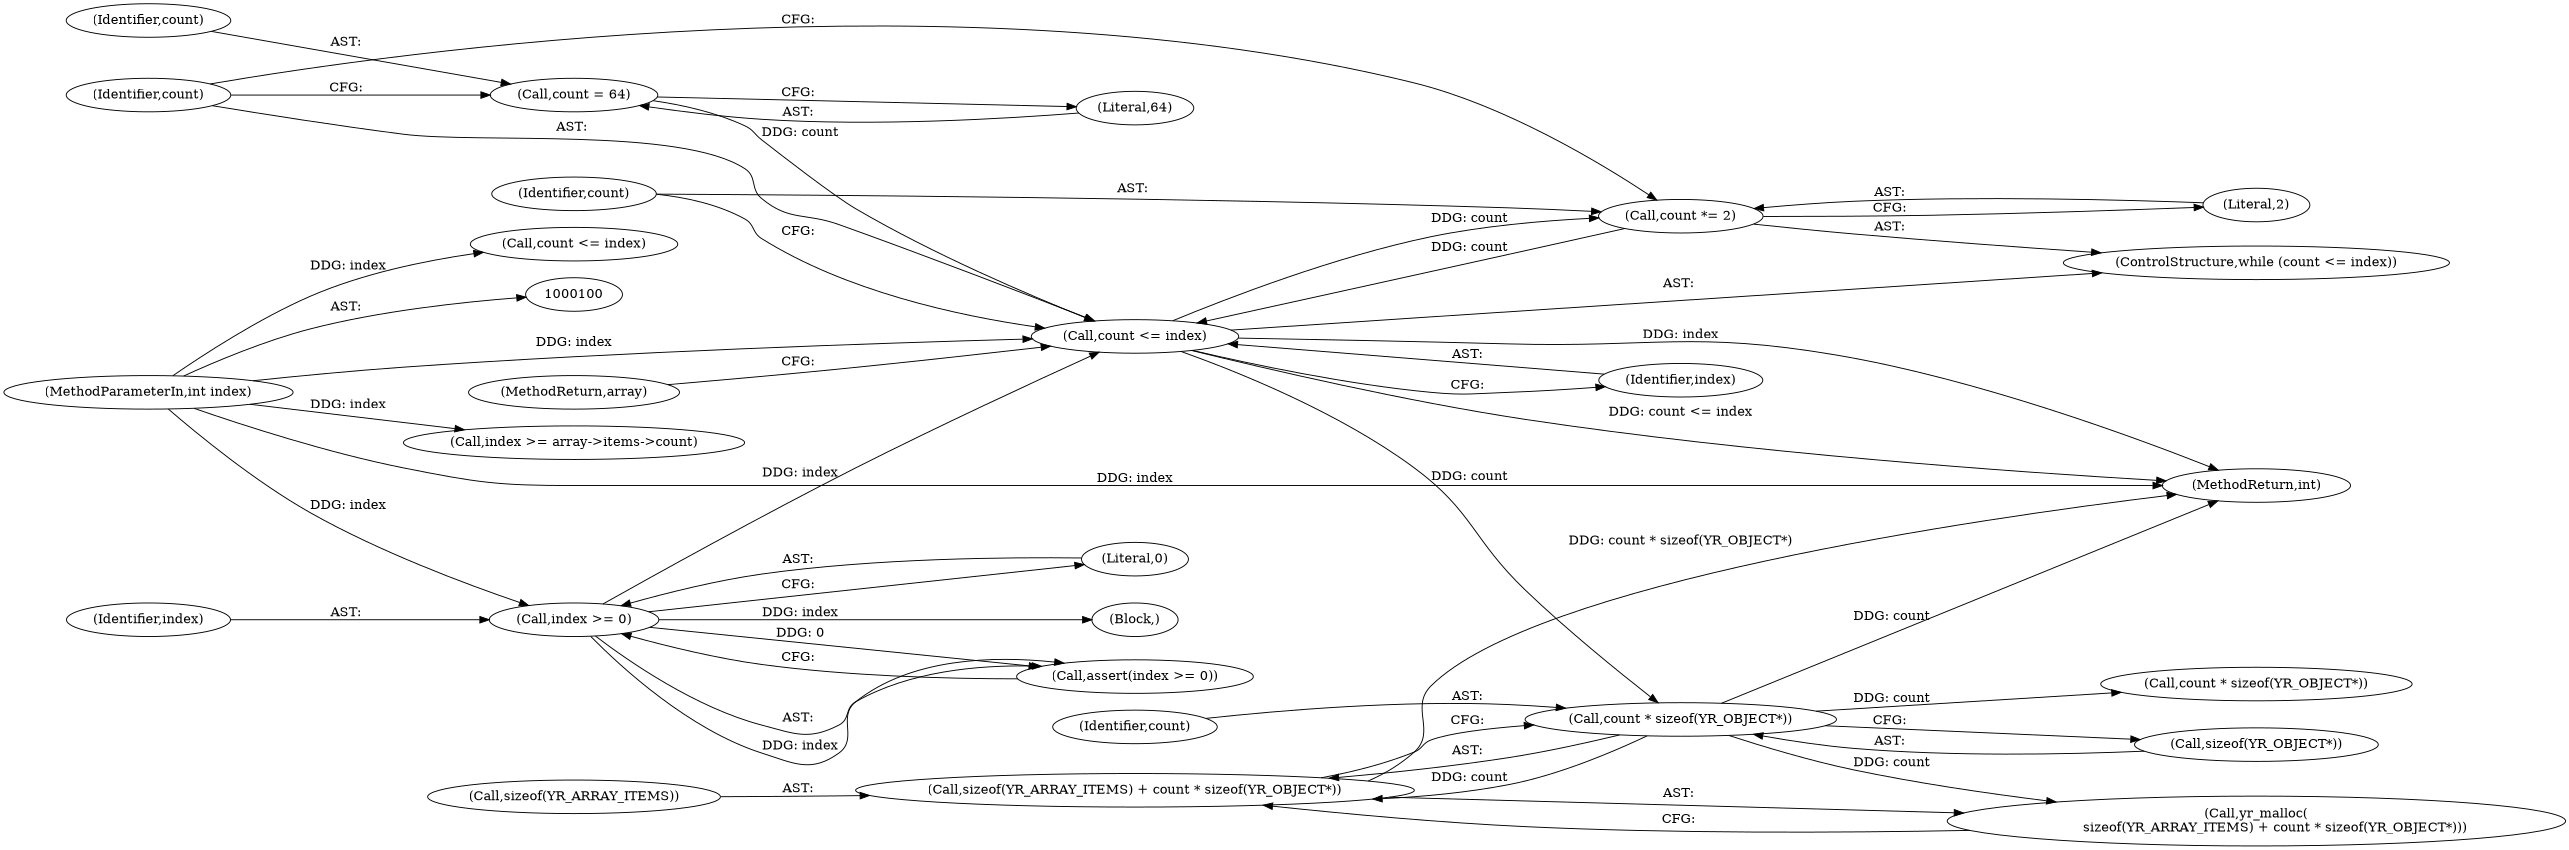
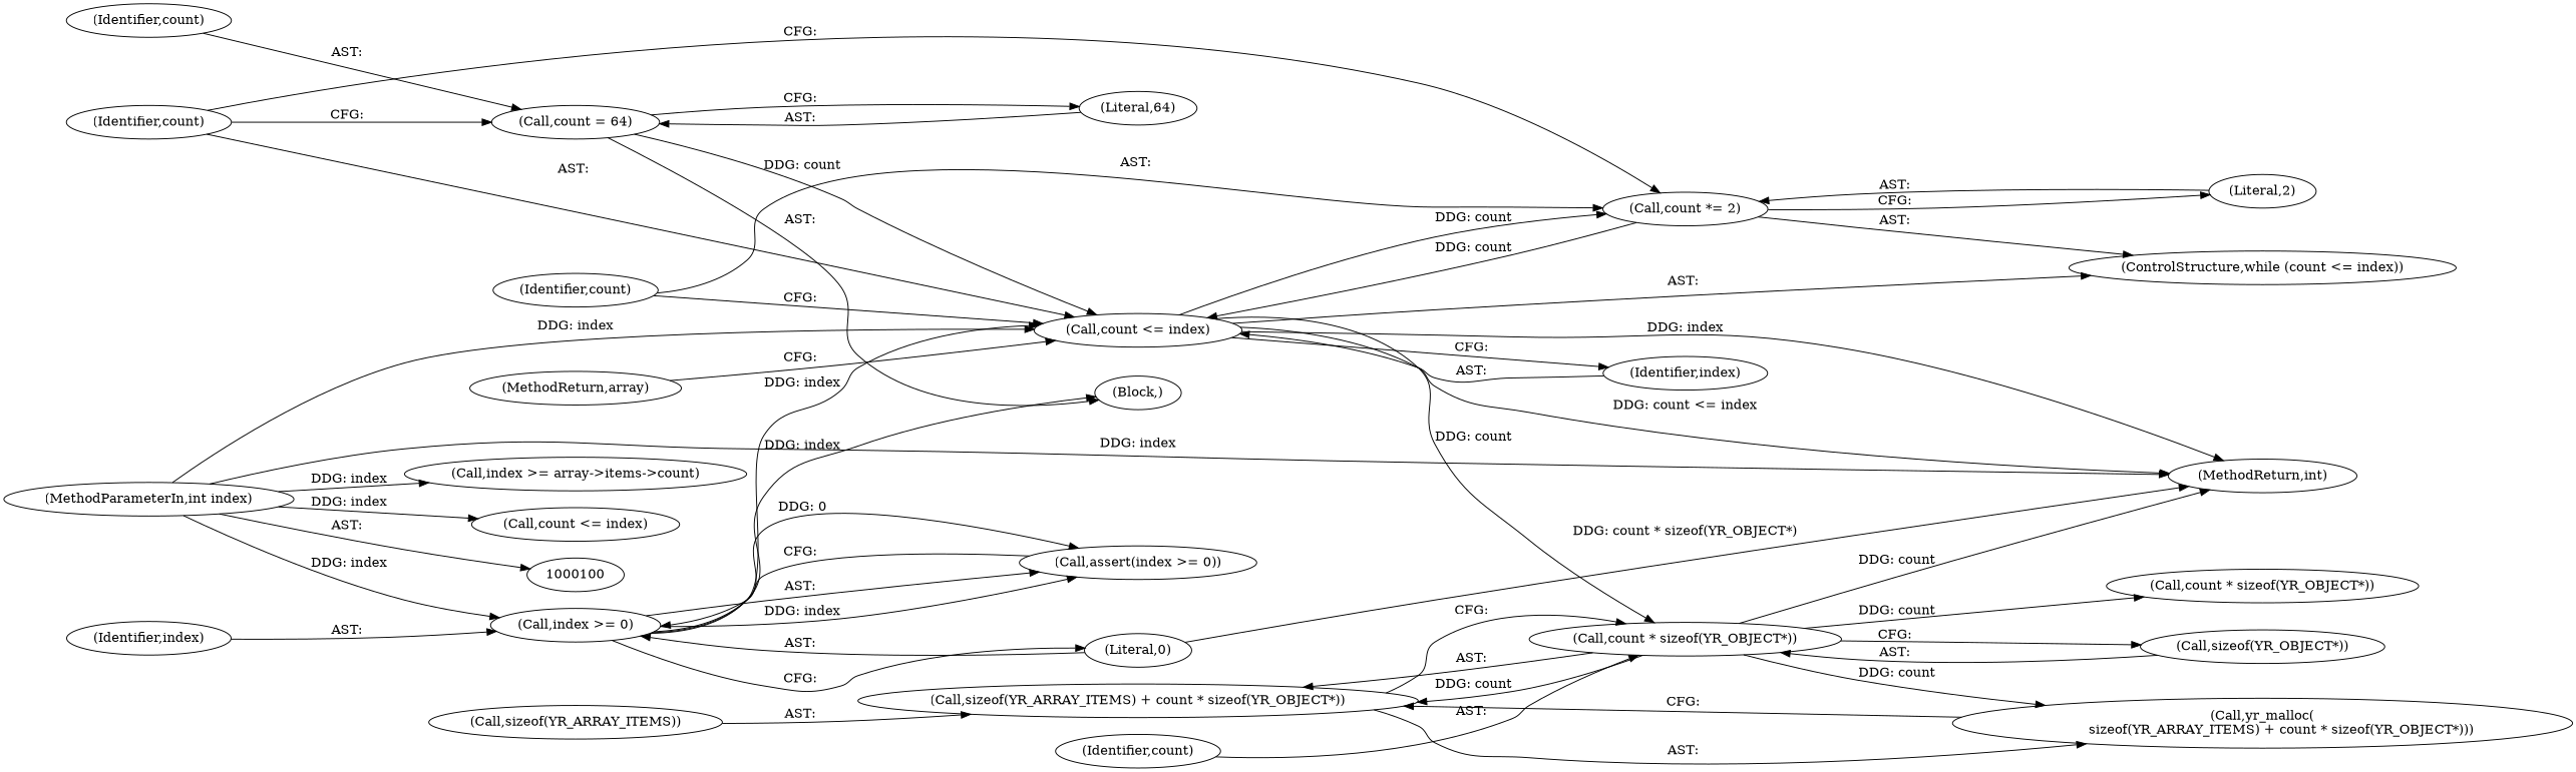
  digraph {
    rankdir=LR
    n1 [label="(Call,sizeof(YR_ARRAY_ITEMS) + count * sizeof(YR_OBJECT*))"]
    n2 [label="(Call,count * sizeof(YR_OBJECT*))"]
    n3 [label="(Call,yr_malloc(\n         sizeof(YR_ARRAY_ITEMS) + count * sizeof(YR_OBJECT*)))"]
    n4 [label="(MethodReturn,int)"]
    n5 [label="(Call,sizeof(YR_OBJECT*))"]
    n6 [label="(Call,count * sizeof(YR_OBJECT*))"]
    n7 [label="(Call,count <= index)"]
    n8 [label="(Call,count *= 2)"]
    n9 [label="(Identifier,index)"]
    n10 [label="(ControlStructure,while (count <= index))"]
    n11 [label="(Literal,2)"]
    n12 [label="(Call,count = 64)"]
    n13 [label="(Block,)"]
    n14 [label="(Literal,64)"]
    n15 [label="(Call,index >= 0)"]
    n16 [label="(Call,assert(index >= 0))"]
    n17 [label="(Literal,0)"]
    n18 [label="(Call,index >= array->items->count)"]
    n19 [label="(MethodParameterIn,int index)"]
    n20 [label="(Call,count <= index)"]
    1000100
    n22 [label="(Identifier,count)"]
    n23 [label="(Call,sizeof(YR_ARRAY_ITEMS))"]
    n24 [label="(MethodReturn,array)"]
    n25 [label="(Identifier,count)"]
    n26 [label="(Identifier,count)"]
    n27 [label="(Identifier,index)"]
    n28 [label="(Identifier,count)"]
    n1 -> n2 [label="CFG: "]
    n1 -> n3 [label="AST: "]
-   n1 -> n4 [label="DDG: count * sizeof(YR_OBJECT*)"]
+   n17 -> n4 [label="DDG: count * sizeof(YR_OBJECT*)"]
    n2 -> n1 [label="AST: "]
    n2 -> n1 [label="DDG: count"]
    n2 -> n3 [label="DDG: count"]
    n2 -> n4 [label="DDG: count"]
    n2 -> n5 [label="CFG: "]
    n2 -> n6 [label="DDG: count"]
    n3 -> n1 [label="CFG: "]
    n5 -> n2 [label="AST: "]
    n7 -> n2 [label="DDG: count"]
    n7 -> n4 [label="DDG: count <= index"]
    n7 -> n4 [label="DDG: index"]
    n7 -> n8 [label="DDG: count"]
    n7 -> n9 [label="CFG: "]
    n7 -> n10 [label="AST: "]
    n8 -> n7 [label="DDG: count"]
    n8 -> n10 [label="AST: "]
    n8 -> n11 [label="CFG: "]
    n9 -> n7 [label="AST: "]
    n11 -> n8 [label="AST: "]
    n12 -> n7 [label="DDG: count"]
+   n12 -> n13 [label="AST: "]
    n12 -> n14 [label="CFG: "]
    n14 -> n12 [label="AST: "]
    n15 -> n7 [label="DDG: index"]
    n15 -> n13 [label="DDG: index"]
    n15 -> n16 [label="AST: "]
    n15 -> n16 [label="DDG: index"]
    n15 -> n16 [label="DDG: 0"]
    n15 -> n17 [label="CFG: "]
    n16 -> n15 [label="CFG: "]
    n17 -> n15 [label="AST: "]
    n19 -> n4 [label="DDG: index"]
    n19 -> n7 [label="DDG: index"]
    n19 -> n15 [label="DDG: index"]
    n19 -> n18 [label="DDG: index"]
    n19 -> n20 [label="DDG: index"]
    n19 -> 1000100 [label="AST: "]
    n22 -> n2 [label="AST: "]
    n23 -> n1 [label="AST: "]
    n24 -> n7 [label="CFG: "]
    n25 -> n12 [label="AST: "]
    n26 -> n7 [label="AST: "]
    n26 -> n8 [label="CFG: "]
    n26 -> n12 [label="CFG: "]
    n27 -> n15 [label="AST: "]
    n28 -> n7 [label="CFG: "]
    n28 -> n8 [label="AST: "]
  }
